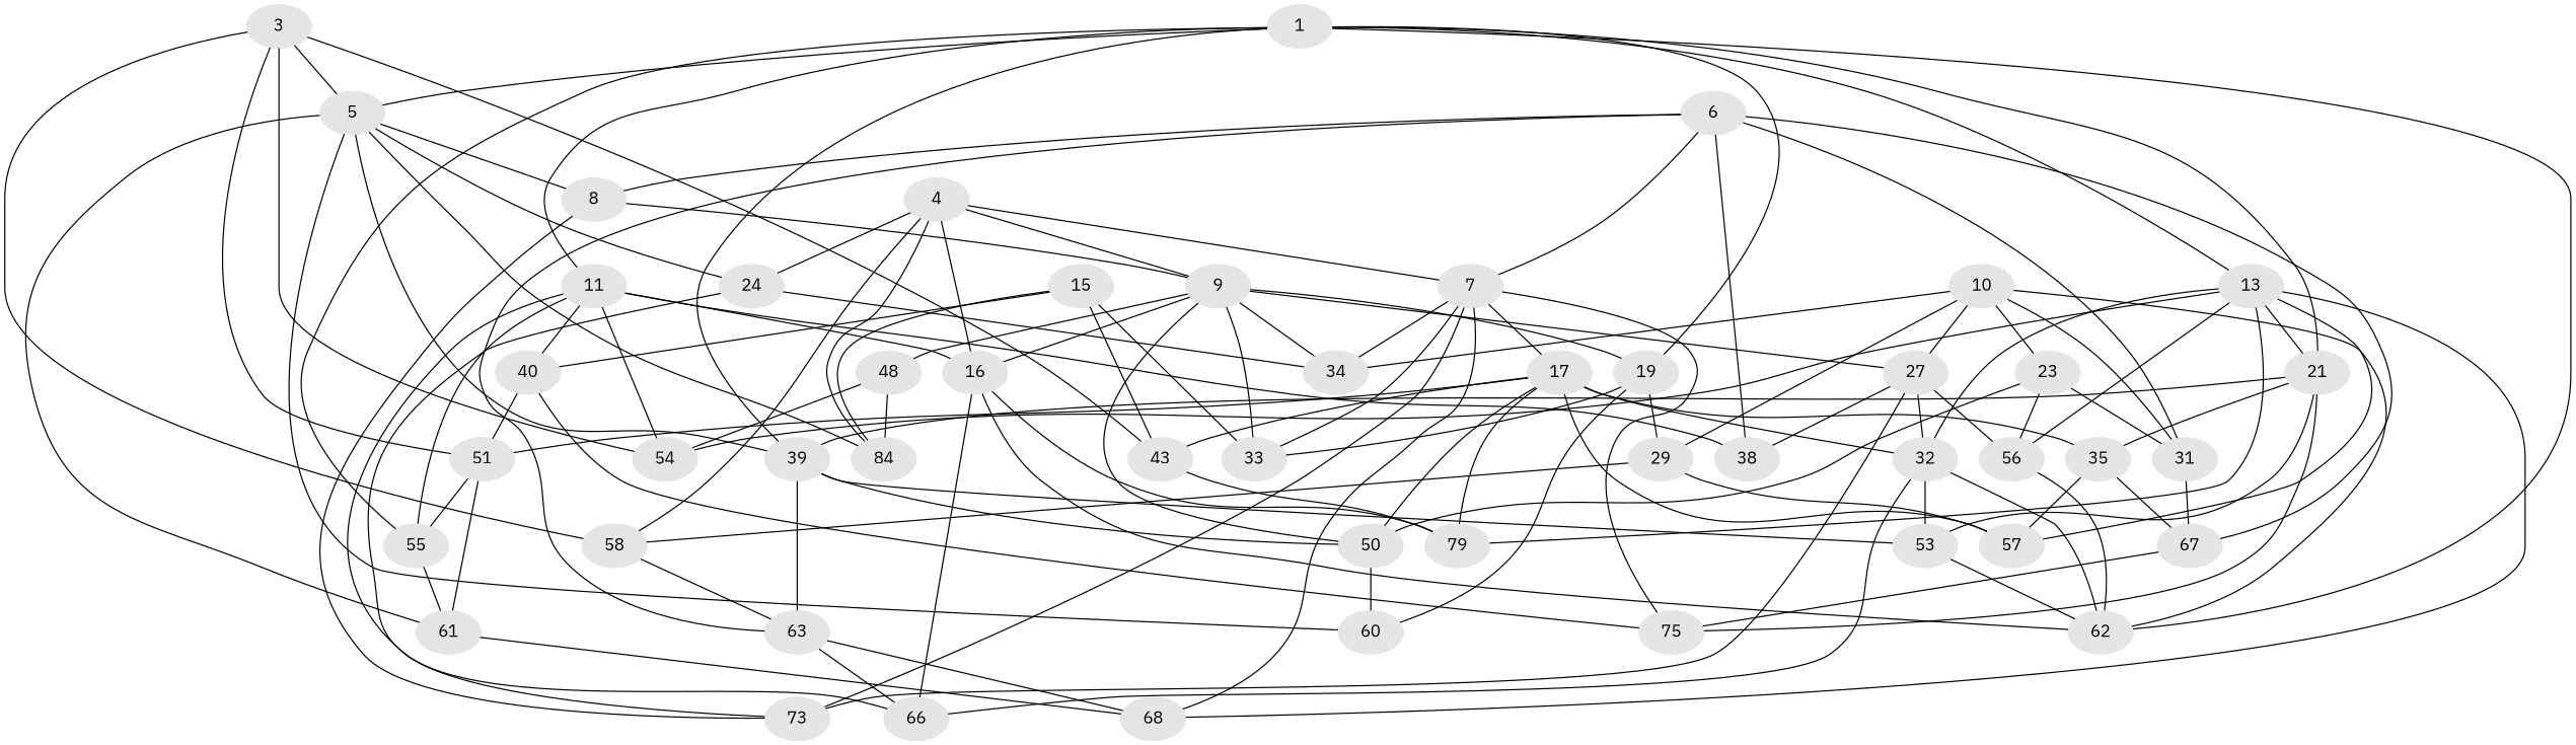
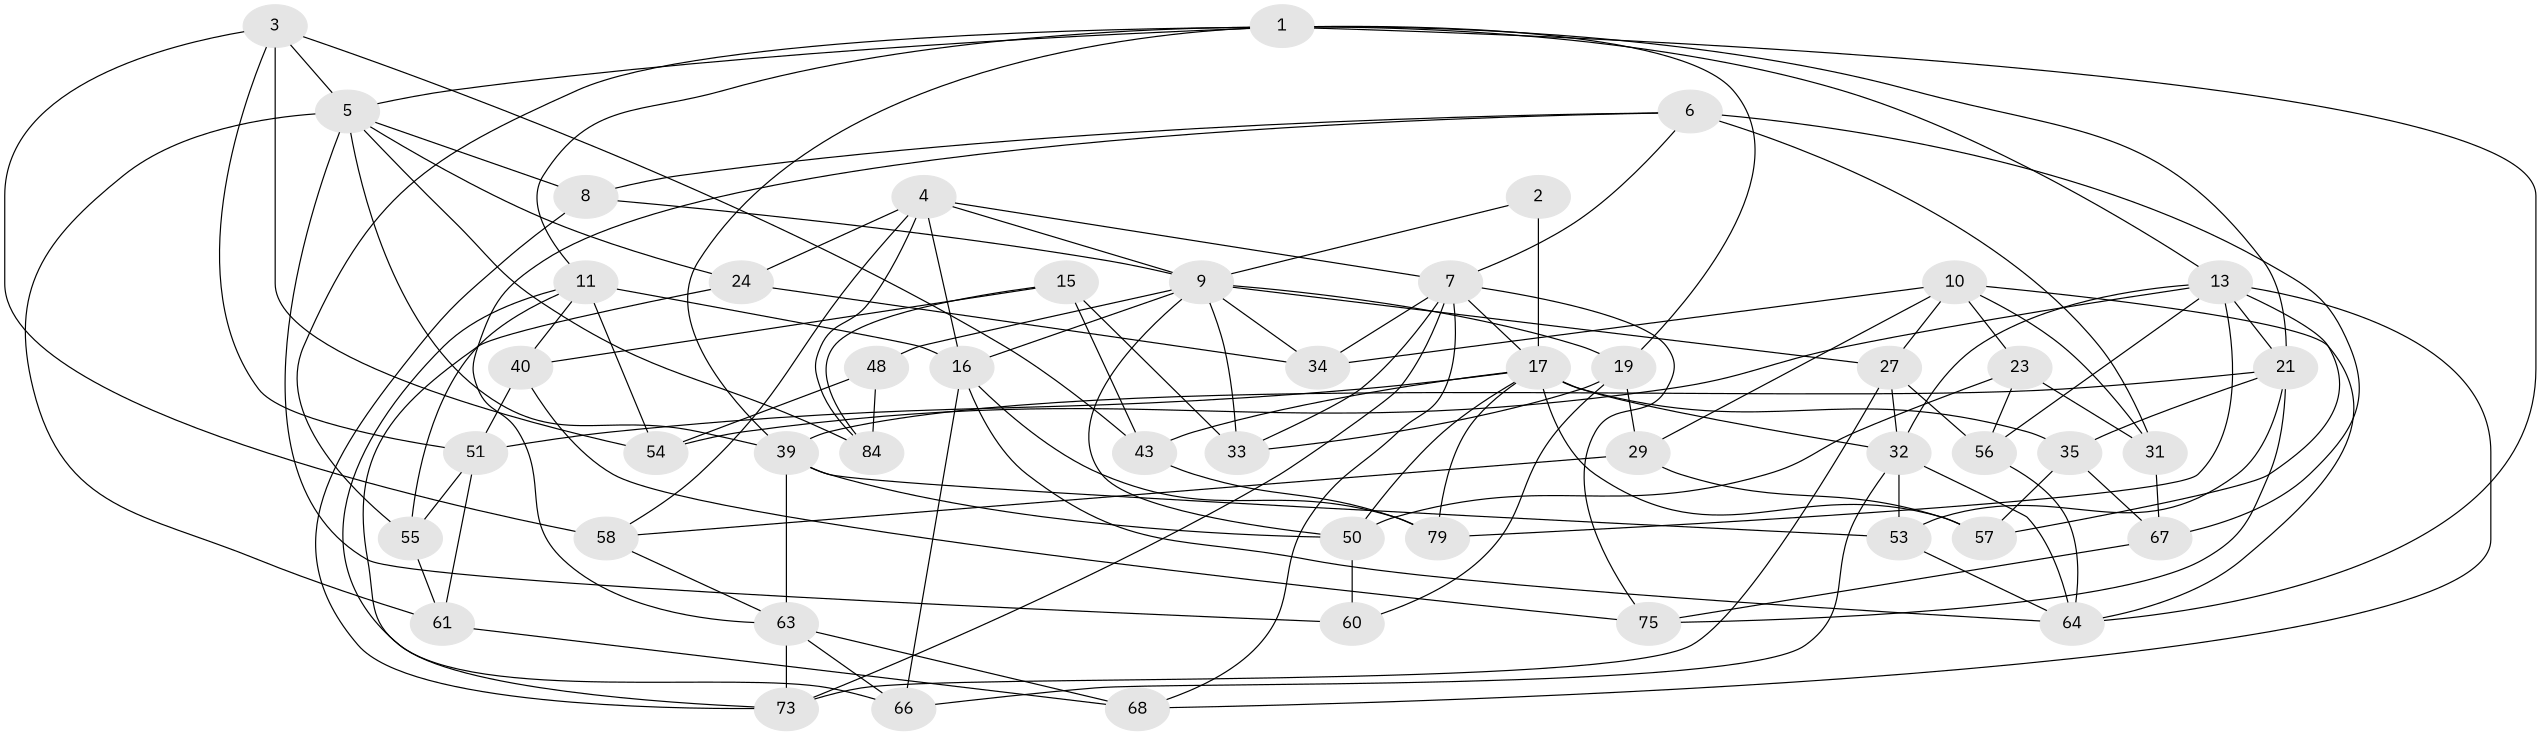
  graph {
    fontname="IBM Plex Sans"
    node [color=gray90 fontname="IBM Plex Sans" style=filled]
    edge [fontname="IBM Plex Sans"]
    1 [super="+20+42"]
    5 [super="+14"]
    11 [super="+44"]
    13 [super="+41"]
    19 [super="+77"]
    21 [super="+69"]
    39 [super="+47"]
    55
-   62 [super="+80"]
+   62 [super="+80" label=64]
    24
    84
    8
    60
    61
    54
    73 [super="+83"]
    16 [super="+59"]
-   38
    40
    68
    32 [super="+52"]
    56
    57
    79
    33
    29
    75
    35
    53
    63 [super="+82"]
    50 [super="+70"]
    9 [super="+12+64"]
    34
    27 [super="+78"]
    48
+   2
    17 [super="+37+76+18+25"]
    43
    51 [super="+74"]
    3 [super="+30"]
    58
    4 [super="+72"]
    7 [super="+22"]
    66
    6 [super="+36"]
    31
    67
    10 [super="+49"]
    23
    15
    1 -- 5
    1 -- 11
    1 -- 13
    1 -- 19
    1 -- 21
    1 -- 39
    1 -- 55
    1 -- 62
    5 -- 39
    5 -- 24
    5 -- 84
    5 -- 8
    5 -- 60
    5 -- 61
    11 -- 55
    11 -- 54
    11 -- 73
    11 -- 16
-   11 -- 38 [weight=2]
    11 -- 40
    13 -- 21
    13 -- 54
    13 -- 68
    13 -- 32
    13 -- 56
    13 -- 57
    13 -- 79
    19 -- 60
    19 -- 33
    19 -- 29
    21 -- 39
    21 -- 75
    21 -- 35
    21 -- 53
    39 -- 53
    39 -- 63
    39 -- 50
    55 -- 61
    24 -- 34
    24 -- 66
    8 -- 73
    8 -- 9
    61 -- 68
    16 -- 62
    16 -- 79
    16 -- 66
    40 -- 75
    40 -- 51
    32 -- 62
    32 -- 53
    32 -- 66
    56 -- 62
    29 -- 57
    29 -- 58
    35 -- 57
    35 -- 67
    53 -- 62
+   63 -- 73
    63 -- 68
    63 -- 66
    50 -- 60 [weight=2]
    9 -- 19 [weight=2]
    9 -- 16
    9 -- 33
    9 -- 50
    9 -- 34
    9 -- 27
    9 -- 48 [weight=2]
    27 -- 73
-   27 -- 38
    27 -- 32
    27 -- 56
    48 -- 84
    48 -- 54
+   2 -- 9
+   2 -- 17 [weight=3]
    17 -- 32
    17 -- 57
    17 -- 79
    17 -- 35
    17 -- 50
    17 -- 43
    17 -- 51 [weight=2]
    43 -- 79
    51 -- 55
    51 -- 61
    3 -- 5
    3 -- 54
    3 -- 43
    3 -- 51
    3 -- 58
    58 -- 63
    4 -- 24
    4 -- 84
    4 -- 16
    4 -- 9
    4 -- 58
    4 -- 7
    7 -- 73
    7 -- 68
    7 -- 33
    7 -- 75
    7 -- 34
    7 -- 17
    6 -- 8
-   6 -- 38
    6 -- 63
    6 -- 7
    6 -- 31
    6 -- 67
    31 -- 67
    67 -- 75
    10 -- 62
    10 -- 29
    10 -- 34
    10 -- 27
    10 -- 31
    10 -- 23
    23 -- 56
    23 -- 50
    23 -- 31
    15 -- 84
    15 -- 40
    15 -- 33
    15 -- 43
  }
